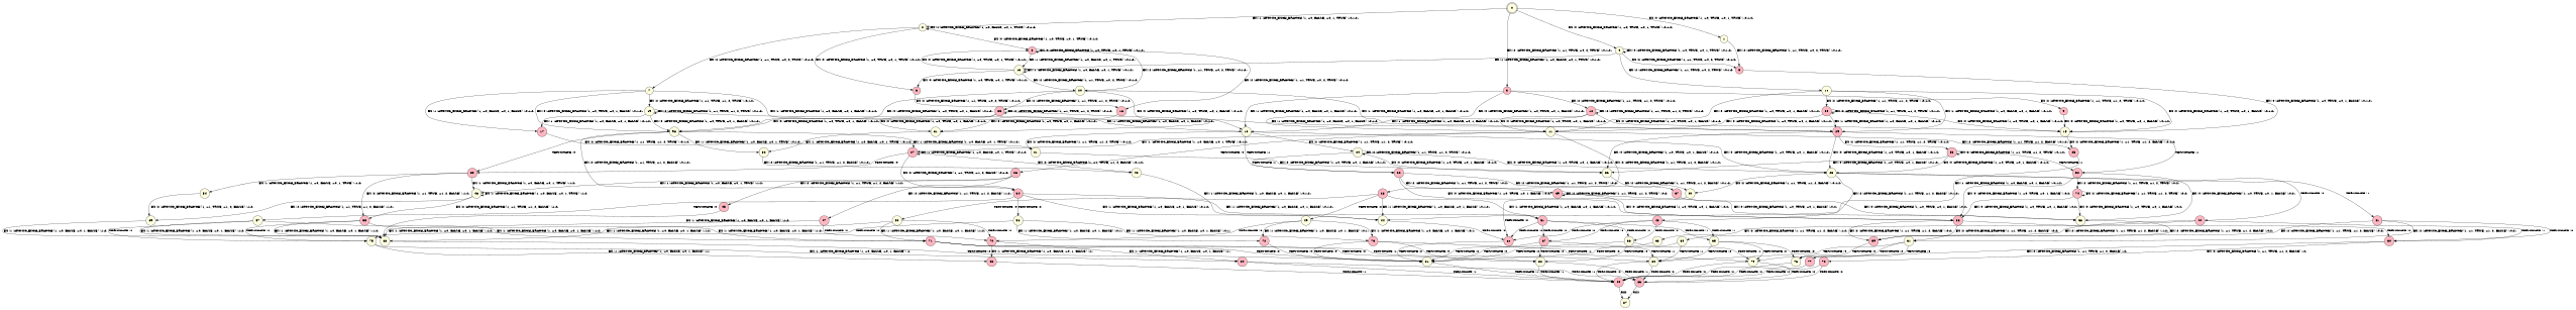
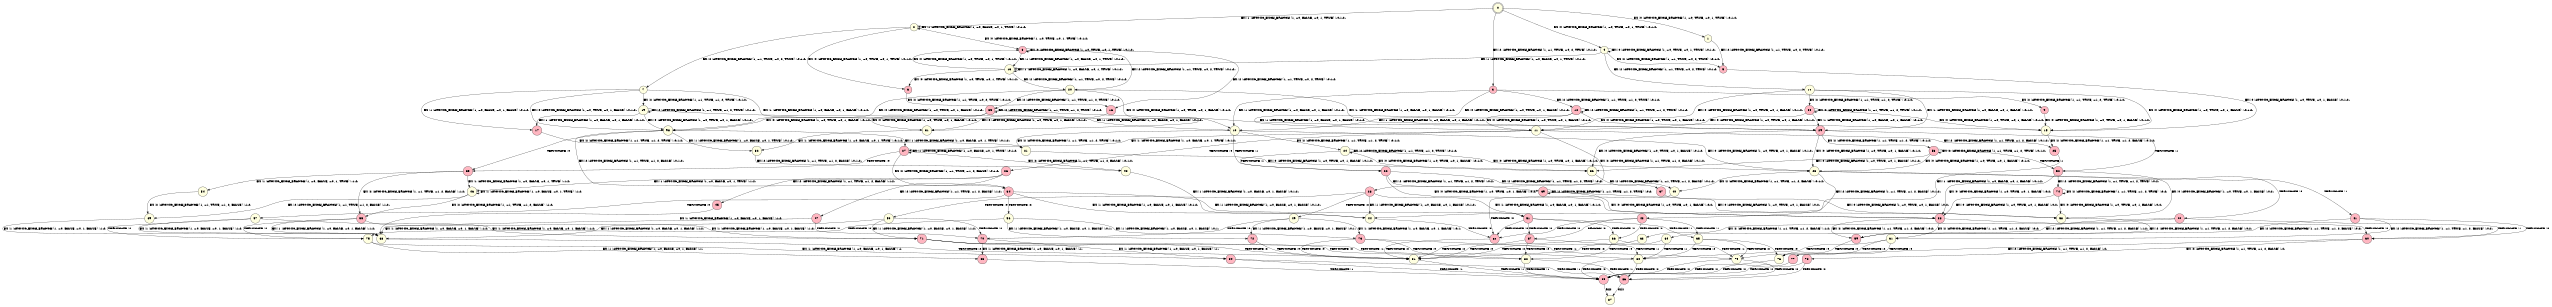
  digraph {
    node [fillcolor=lightpink shape=circle style=filled]
    0 [fillcolor=lightyellow peripheries=2]
    1 [fillcolor=lightyellow]
    2 [fillcolor=lightyellow]
    3
    4 [fillcolor=lightyellow]
    5
    6
    7 [fillcolor=lightyellow]
    8
    9
    10 [fillcolor=lightyellow]
    11 [fillcolor=lightyellow]
    12
    13 [fillcolor=lightyellow]
    14 [fillcolor=lightyellow]
    15 [fillcolor=lightyellow]
    16
    17
    n19 [fillcolor=lightyellow label=98]
    19 [fillcolor=lightyellow]
    20 [fillcolor=lightyellow]
    21 [fillcolor=lightyellow]
    22
    23 [fillcolor=lightyellow]
    24 [fillcolor=lightyellow]
    25
    26
    27
    28
    29
    30
    31 [fillcolor=lightyellow]
    32 [fillcolor=lightyellow]
    33
    34
    35
    36 [fillcolor=lightyellow]
    37
    38
    39
    40 [fillcolor=lightyellow]
    41
    42
    43
    44 [fillcolor=lightyellow]
    45
    46 [fillcolor=lightyellow]
    47
    48 [fillcolor=lightyellow]
    49 [fillcolor=lightyellow]
    50 [fillcolor=lightyellow]
    51
    52
    53
    54 [fillcolor=lightyellow]
    55
    56 [fillcolor=lightyellow]
    57 [fillcolor=lightyellow]
    58 [fillcolor=lightyellow]
    59
    60
    61 [fillcolor=lightyellow]
    62
    63 [fillcolor=lightyellow]
    64 [fillcolor=lightyellow]
    65 [fillcolor=lightyellow]
    66 [fillcolor=lightyellow]
    67
    68 [fillcolor=lightyellow]
    69 [fillcolor=lightyellow]
    70
    72
    73
    71
    74
    75 [fillcolor=lightyellow]
    76 [fillcolor=lightyellow]
    77
    78
    79 [fillcolor=lightyellow]
    80 [fillcolor=lightyellow]
    81 [fillcolor=lightyellow]
    82 [fillcolor=lightyellow]
    83
    84
    85
    86
    87 [fillcolor=lightyellow]
    0 -> 1 [label="EX !0 !ATOMIC_EXCH_BRANCH (1, +0, TRUE, +0, 1, TRUE) !:0:1:2:"]
    0 -> 2 [label="EX !1 !ATOMIC_EXCH_BRANCH (1, +0, FALSE, +0, 1, TRUE) !:0:1:2:"]
    0 -> 3 [label="EX !2 !ATOMIC_EXCH_BRANCH (1, +1, TRUE, +0, 2, TRUE) !:0:1:2:"]
    0 -> 4 [label="EX !0 !ATOMIC_EXCH_BRANCH (1, +0, TRUE, +0, 1, TRUE) !:0:1:2:"]
    1 -> 5 [label="EX !2 !ATOMIC_EXCH_BRANCH (1, +1, TRUE, +0, 2, TRUE) !:0:1:2:"]
    2 -> 2 [label="EX !1 !ATOMIC_EXCH_BRANCH (1, +0, FALSE, +0, 1, TRUE) !:0:1:2:"]
    2 -> 6 [label="EX !0 !ATOMIC_EXCH_BRANCH (1, +0, TRUE, +0, 1, TRUE) !:0:1:2:"]
    2 -> 7 [label="EX !2 !ATOMIC_EXCH_BRANCH (1, +1, TRUE, +0, 2, TRUE) !:0:1:2:"]
    2 -> 8 [label="EX !0 !ATOMIC_EXCH_BRANCH (1, +0, TRUE, +0, 1, TRUE) !:0:1:2:"]
    3 -> 9 [label="EX !2 !ATOMIC_EXCH_BRANCH (1, +1, TRUE, +1, 2, TRUE) !:0:1:2:"]
    3 -> 10 [label="EX !1 !ATOMIC_EXCH_BRANCH (1, +0, FALSE, +0, 1, FALSE) !:0:1:2:"]
    3 -> 11 [label="EX !0 !ATOMIC_EXCH_BRANCH (1, +0, TRUE, +0, 1, FALSE) !:0:1:2:"]
    3 -> 12 [label="EX !2 !ATOMIC_EXCH_BRANCH (1, +1, TRUE, +1, 2, TRUE) !:0:1:2:"]
    4 -> 4 [label="EX !0 !ATOMIC_EXCH_BRANCH (1, +0, TRUE, +0, 1, TRUE) !:0:1:2:"]
    4 -> 5 [label="EX !2 !ATOMIC_EXCH_BRANCH (1, +1, TRUE, +0, 2, TRUE) !:0:1:2:"]
    4 -> 13 [label="EX !1 !ATOMIC_EXCH_BRANCH (1, +0, FALSE, +0, 1, TRUE) !:0:1:2:"]
    4 -> 14 [label="EX !2 !ATOMIC_EXCH_BRANCH (1, +1, TRUE, +0, 2, TRUE) !:0:1:2:"]
    5 -> 15 [label="EX !0 !ATOMIC_EXCH_BRANCH (1, +0, TRUE, +0, 1, FALSE) !:0:1:2:"]
    6 -> 16 [label="EX !2 !ATOMIC_EXCH_BRANCH (1, +1, TRUE, +0, 2, TRUE) !:0:1:2:"]
    7 -> 10 [label="EX !1 !ATOMIC_EXCH_BRANCH (1, +0, FALSE, +0, 1, FALSE) !:0:1:2:"]
    7 -> 17 [label="EX !1 !ATOMIC_EXCH_BRANCH (1, +0, FALSE, +0, 1, FALSE) !:0:1:2:"]
    7 -> n19 [label="EX !0 !ATOMIC_EXCH_BRANCH (1, +0, TRUE, +0, 1, FALSE) !:0:1:2:"]
    7 -> 19 [label="EX !2 !ATOMIC_EXCH_BRANCH (1, +1, TRUE, +1, 2, TRUE) !:0:1:2:"]
    8 -> 8 [label="EX !0 !ATOMIC_EXCH_BRANCH (1, +0, TRUE, +0, 1, TRUE) !:0:1:2:"]
    8 -> 13 [label="EX !1 !ATOMIC_EXCH_BRANCH (1, +0, FALSE, +0, 1, TRUE) !:0:1:2:"]
    8 -> 16 [label="EX !2 !ATOMIC_EXCH_BRANCH (1, +1, TRUE, +0, 2, TRUE) !:0:1:2:"]
    8 -> 20 [label="EX !2 !ATOMIC_EXCH_BRANCH (1, +1, TRUE, +0, 2, TRUE) !:0:1:2:"]
    9 -> 15 [label="EX !0 !ATOMIC_EXCH_BRANCH (1, +0, TRUE, +0, 1, FALSE) !:0:1:2:"]
    10 -> 21 [label="EX !2 !ATOMIC_EXCH_BRANCH (1, +1, TRUE, +1, 2, TRUE) !:0:1:2:"]
    10 -> 22 [label="TERMINATE !1"]
    10 -> 23 [label="EX !0 !ATOMIC_EXCH_BRANCH (1, +0, TRUE, +0, 1, FALSE) !:0:1:2:"]
    10 -> 24 [label="EX !2 !ATOMIC_EXCH_BRANCH (1, +1, TRUE, +1, 2, TRUE) !:0:1:2:"]
    11 -> 25 [label="EX !2 !ATOMIC_EXCH_BRANCH (1, +1, TRUE, +1, 2, FALSE) !:0:1:2:"]
    11 -> 26 [label="TERMINATE !0"]
    11 -> 27 [label="EX !1 !ATOMIC_EXCH_BRANCH (1, +0, FALSE, +0, 1, TRUE) !:0:1:2:"]
    11 -> 28 [label="EX !2 !ATOMIC_EXCH_BRANCH (1, +1, TRUE, +1, 2, FALSE) !:0:1:2:"]
    12 -> 10 [label="EX !1 !ATOMIC_EXCH_BRANCH (1, +0, FALSE, +0, 1, FALSE) !:0:1:2:"]
    12 -> 11 [label="EX !0 !ATOMIC_EXCH_BRANCH (1, +0, TRUE, +0, 1, FALSE) !:0:1:2:"]
    12 -> 12 [label="EX !2 !ATOMIC_EXCH_BRANCH (1, +1, TRUE, +1, 2, TRUE) !:0:1:2:"]
    12 -> 15 [label="EX !0 !ATOMIC_EXCH_BRANCH (1, +0, TRUE, +0, 1, FALSE) !:0:1:2:"]
    13 -> 6 [label="EX !0 !ATOMIC_EXCH_BRANCH (1, +0, TRUE, +0, 1, TRUE) !:0:1:2:"]
    13 -> 8 [label="EX !0 !ATOMIC_EXCH_BRANCH (1, +0, TRUE, +0, 1, TRUE) !:0:1:2:"]
    13 -> 13 [label="EX !1 !ATOMIC_EXCH_BRANCH (1, +0, FALSE, +0, 1, TRUE) !:0:1:2:"]
    13 -> 20 [label="EX !2 !ATOMIC_EXCH_BRANCH (1, +1, TRUE, +0, 2, TRUE) !:0:1:2:"]
    14 -> 11 [label="EX !0 !ATOMIC_EXCH_BRANCH (1, +0, TRUE, +0, 1, FALSE) !:0:1:2:"]
    14 -> 15 [label="EX !0 !ATOMIC_EXCH_BRANCH (1, +0, TRUE, +0, 1, FALSE) !:0:1:2:"]
    14 -> 29 [label="EX !1 !ATOMIC_EXCH_BRANCH (1, +0, FALSE, +0, 1, FALSE) !:0:1:2:"]
    14 -> 30 [label="EX !2 !ATOMIC_EXCH_BRANCH (1, +1, TRUE, +1, 2, TRUE) !:0:1:2:"]
    15 -> 25 [label="EX !2 !ATOMIC_EXCH_BRANCH (1, +1, TRUE, +1, 2, FALSE) !:0:1:2:"]
    16 -> 31 [label="EX !0 !ATOMIC_EXCH_BRANCH (1, +0, TRUE, +0, 1, FALSE) !:0:1:2:"]
    17 -> 21 [label="EX !2 !ATOMIC_EXCH_BRANCH (1, +1, TRUE, +1, 2, TRUE) !:0:1:2:"]
    n19 -> 27 [label="EX !1 !ATOMIC_EXCH_BRANCH (1, +0, FALSE, +0, 1, TRUE) !:0:1:2:"]
    n19 -> 32 [label="EX !1 !ATOMIC_EXCH_BRANCH (1, +0, FALSE, +0, 1, TRUE) !:0:1:2:"]
    n19 -> 33 [label="TERMINATE !0"]
    n19 -> 34 [label="EX !2 !ATOMIC_EXCH_BRANCH (1, +1, TRUE, +1, 2, FALSE) !:0:1:2:"]
    19 -> 10 [label="EX !1 !ATOMIC_EXCH_BRANCH (1, +0, FALSE, +0, 1, FALSE) !:0:1:2:"]
    19 -> 17 [label="EX !1 !ATOMIC_EXCH_BRANCH (1, +0, FALSE, +0, 1, FALSE) !:0:1:2:"]
    19 -> n19 [label="EX !0 !ATOMIC_EXCH_BRANCH (1, +0, TRUE, +0, 1, FALSE) !:0:1:2:"]
    19 -> 19 [label="EX !2 !ATOMIC_EXCH_BRANCH (1, +1, TRUE, +1, 2, TRUE) !:0:1:2:"]
    20 -> n19 [label="EX !0 !ATOMIC_EXCH_BRANCH (1, +0, TRUE, +0, 1, FALSE) !:0:1:2:"]
    20 -> 29 [label="EX !1 !ATOMIC_EXCH_BRANCH (1, +0, FALSE, +0, 1, FALSE) !:0:1:2:"]
    20 -> 31 [label="EX !0 !ATOMIC_EXCH_BRANCH (1, +0, TRUE, +0, 1, FALSE) !:0:1:2:"]
    20 -> 35 [label="EX !2 !ATOMIC_EXCH_BRANCH (1, +1, TRUE, +1, 2, TRUE) !:0:1:2:"]
    21 -> 36 [label="EX !0 !ATOMIC_EXCH_BRANCH (1, +0, TRUE, +0, 1, FALSE) !:0:1:2:"]
    22 -> 37 [label="EX !2 !ATOMIC_EXCH_BRANCH (1, +1, TRUE, +1, 2, TRUE) !:0:2:"]
    22 -> 38 [label="EX !0 !ATOMIC_EXCH_BRANCH (1, +0, TRUE, +0, 1, FALSE) !:0:2:"]
    22 -> 39 [label="EX !2 !ATOMIC_EXCH_BRANCH (1, +1, TRUE, +1, 2, TRUE) !:0:2:"]
    23 -> 40 [label="EX !2 !ATOMIC_EXCH_BRANCH (1, +1, TRUE, +1, 2, FALSE) !:0:1:2:"]
    23 -> 41 [label="TERMINATE !1"]
    23 -> 42 [label="TERMINATE !0"]
    23 -> 43 [label="EX !2 !ATOMIC_EXCH_BRANCH (1, +1, TRUE, +1, 2, FALSE) !:0:1:2:"]
    24 -> 22 [label="TERMINATE !1"]
    24 -> 23 [label="EX !0 !ATOMIC_EXCH_BRANCH (1, +0, TRUE, +0, 1, FALSE) !:0:1:2:"]
    24 -> 24 [label="EX !2 !ATOMIC_EXCH_BRANCH (1, +1, TRUE, +1, 2, TRUE) !:0:1:2:"]
    24 -> 36 [label="EX !0 !ATOMIC_EXCH_BRANCH (1, +0, TRUE, +0, 1, FALSE) !:0:1:2:"]
    25 -> 44 [label="EX !1 !ATOMIC_EXCH_BRANCH (1, +0, FALSE, +0, 1, FALSE) !:0:1:2:"]
    26 -> 45 [label="EX !2 !ATOMIC_EXCH_BRANCH (1, +1, TRUE, +1, 2, FALSE) !:1:2:"]
    26 -> 46 [label="EX !1 !ATOMIC_EXCH_BRANCH (1, +0, FALSE, +0, 1, TRUE) !:1:2:"]
    26 -> 47 [label="EX !2 !ATOMIC_EXCH_BRANCH (1, +1, TRUE, +1, 2, FALSE) !:1:2:"]
    27 -> 27 [label="EX !1 !ATOMIC_EXCH_BRANCH (1, +0, FALSE, +0, 1, TRUE) !:0:1:2:"]
    27 -> 33 [label="TERMINATE !0"]
    27 -> 34 [label="EX !2 !ATOMIC_EXCH_BRANCH (1, +1, TRUE, +1, 2, FALSE) !:0:1:2:"]
    27 -> 48 [label="EX !2 !ATOMIC_EXCH_BRANCH (1, +1, TRUE, +1, 2, FALSE) !:0:1:2:"]
    28 -> 44 [label="EX !1 !ATOMIC_EXCH_BRANCH (1, +0, FALSE, +0, 1, FALSE) !:0:1:2:"]
    28 -> 49 [label="TERMINATE !2"]
    28 -> 50 [label="TERMINATE !0"]
    28 -> 51 [label="EX !1 !ATOMIC_EXCH_BRANCH (1, +0, FALSE, +0, 1, FALSE) !:0:1:2:"]
    29 -> 23 [label="EX !0 !ATOMIC_EXCH_BRANCH (1, +0, TRUE, +0, 1, FALSE) !:0:1:2:"]
    29 -> 36 [label="EX !0 !ATOMIC_EXCH_BRANCH (1, +0, TRUE, +0, 1, FALSE) !:0:1:2:"]
    29 -> 52 [label="TERMINATE !1"]
    29 -> 53 [label="EX !2 !ATOMIC_EXCH_BRANCH (1, +1, TRUE, +1, 2, TRUE) !:0:1:2:"]
    30 -> 11 [label="EX !0 !ATOMIC_EXCH_BRANCH (1, +0, TRUE, +0, 1, FALSE) !:0:1:2:"]
    30 -> 15 [label="EX !0 !ATOMIC_EXCH_BRANCH (1, +0, TRUE, +0, 1, FALSE) !:0:1:2:"]
    30 -> 29 [label="EX !1 !ATOMIC_EXCH_BRANCH (1, +0, FALSE, +0, 1, FALSE) !:0:1:2:"]
    30 -> 30 [label="EX !2 !ATOMIC_EXCH_BRANCH (1, +1, TRUE, +1, 2, TRUE) !:0:1:2:"]
    31 -> 32 [label="EX !1 !ATOMIC_EXCH_BRANCH (1, +0, FALSE, +0, 1, TRUE) !:0:1:2:"]
    32 -> 48 [label="EX !2 !ATOMIC_EXCH_BRANCH (1, +1, TRUE, +1, 2, FALSE) !:0:1:2:"]
    33 -> 46 [label="EX !1 !ATOMIC_EXCH_BRANCH (1, +0, FALSE, +0, 1, TRUE) !:1:2:"]
    33 -> 54 [label="EX !1 !ATOMIC_EXCH_BRANCH (1, +0, FALSE, +0, 1, TRUE) !:1:2:"]
    33 -> 55 [label="EX !2 !ATOMIC_EXCH_BRANCH (1, +1, TRUE, +1, 2, FALSE) !:1:2:"]
    34 -> 44 [label="EX !1 !ATOMIC_EXCH_BRANCH (1, +0, FALSE, +0, 1, FALSE) !:0:1:2:"]
    34 -> 51 [label="EX !1 !ATOMIC_EXCH_BRANCH (1, +0, FALSE, +0, 1, FALSE) !:0:1:2:"]
    34 -> 56 [label="TERMINATE !2"]
    34 -> 57 [label="TERMINATE !0"]
    35 -> n19 [label="EX !0 !ATOMIC_EXCH_BRANCH (1, +0, TRUE, +0, 1, FALSE) !:0:1:2:"]
    35 -> 29 [label="EX !1 !ATOMIC_EXCH_BRANCH (1, +0, FALSE, +0, 1, FALSE) !:0:1:2:"]
    35 -> 31 [label="EX !0 !ATOMIC_EXCH_BRANCH (1, +0, TRUE, +0, 1, FALSE) !:0:1:2:"]
    35 -> 35 [label="EX !2 !ATOMIC_EXCH_BRANCH (1, +1, TRUE, +1, 2, TRUE) !:0:1:2:"]
    36 -> 40 [label="EX !2 !ATOMIC_EXCH_BRANCH (1, +1, TRUE, +1, 2, FALSE) !:0:1:2:"]
    37 -> 58 [label="EX !0 !ATOMIC_EXCH_BRANCH (1, +0, TRUE, +0, 1, FALSE) !:0:2:"]
    38 -> 59 [label="EX !2 !ATOMIC_EXCH_BRANCH (1, +1, TRUE, +1, 2, FALSE) !:0:2:"]
    38 -> 60 [label="TERMINATE !0"]
    38 -> 61 [label="EX !2 !ATOMIC_EXCH_BRANCH (1, +1, TRUE, +1, 2, FALSE) !:0:2:"]
    39 -> 38 [label="EX !0 !ATOMIC_EXCH_BRANCH (1, +0, TRUE, +0, 1, FALSE) !:0:2:"]
    39 -> 39 [label="EX !2 !ATOMIC_EXCH_BRANCH (1, +1, TRUE, +1, 2, TRUE) !:0:2:"]
    39 -> 58 [label="EX !0 !ATOMIC_EXCH_BRANCH (1, +0, TRUE, +0, 1, FALSE) !:0:2:"]
    40 -> 62 [label="TERMINATE !0"]
    41 -> 59 [label="EX !2 !ATOMIC_EXCH_BRANCH (1, +1, TRUE, +1, 2, FALSE) !:0:2:"]
    41 -> 60 [label="TERMINATE !0"]
    41 -> 61 [label="EX !2 !ATOMIC_EXCH_BRANCH (1, +1, TRUE, +1, 2, FALSE) !:0:2:"]
    42 -> 60 [label="TERMINATE !1"]
    42 -> 63 [label="EX !2 !ATOMIC_EXCH_BRANCH (1, +1, TRUE, +1, 2, FALSE) !:1:2:"]
    42 -> 64 [label="EX !2 !ATOMIC_EXCH_BRANCH (1, +1, TRUE, +1, 2, FALSE) !:1:2:"]
    43 -> 62 [label="TERMINATE !0"]
    43 -> 65 [label="TERMINATE !1"]
    43 -> 66 [label="TERMINATE !2"]
-   43 -> 67 [label="TERMINATE !0"]
+   43 -> 67 [label="BRANCH !0"]
    44 -> 62 [label="TERMINATE !0"]
    45 -> 68 [label="EX !1 !ATOMIC_EXCH_BRANCH (1, +0, FALSE, +0, 1, FALSE) !:1:2:"]
    46 -> 46 [label="EX !1 !ATOMIC_EXCH_BRANCH (1, +0, FALSE, +0, 1, TRUE) !:1:2:"]
    46 -> 55 [label="EX !2 !ATOMIC_EXCH_BRANCH (1, +1, TRUE, +1, 2, FALSE) !:1:2:"]
    46 -> 69 [label="EX !2 !ATOMIC_EXCH_BRANCH (1, +1, TRUE, +1, 2, FALSE) !:1:2:"]
    47 -> 68 [label="EX !1 !ATOMIC_EXCH_BRANCH (1, +0, FALSE, +0, 1, FALSE) !:1:2:"]
    47 -> 70 [label="TERMINATE !2"]
    48 -> 44 [label="EX !1 !ATOMIC_EXCH_BRANCH (1, +0, FALSE, +0, 1, FALSE) !:0:1:2:"]
    49 -> 70 [label="TERMINATE !0"]
    49 -> 72 [label="EX !1 !ATOMIC_EXCH_BRANCH (1, +0, FALSE, +0, 1, FALSE) !:0:1:"]
    49 -> 73 [label="EX !1 !ATOMIC_EXCH_BRANCH (1, +0, FALSE, +0, 1, FALSE) !:0:1:"]
    50 -> 68 [label="EX !1 !ATOMIC_EXCH_BRANCH (1, +0, FALSE, +0, 1, FALSE) !:1:2:"]
    50 -> 70 [label="TERMINATE !2"]
    50 -> 71 [label="EX !1 !ATOMIC_EXCH_BRANCH (1, +0, FALSE, +0, 1, FALSE) !:1:2:"]
    51 -> 62 [label="TERMINATE !0"]
    51 -> 65 [label="TERMINATE !1"]
    51 -> 66 [label="TERMINATE !2"]
    51 -> 67 [label="TERMINATE !0"]
    52 -> 38 [label="EX !0 !ATOMIC_EXCH_BRANCH (1, +0, TRUE, +0, 1, FALSE) !:0:2:"]
    52 -> 58 [label="EX !0 !ATOMIC_EXCH_BRANCH (1, +0, TRUE, +0, 1, FALSE) !:0:2:"]
    52 -> 74 [label="EX !2 !ATOMIC_EXCH_BRANCH (1, +1, TRUE, +1, 2, TRUE) !:0:2:"]
    53 -> 23 [label="EX !0 !ATOMIC_EXCH_BRANCH (1, +0, TRUE, +0, 1, FALSE) !:0:1:2:"]
    53 -> 36 [label="EX !0 !ATOMIC_EXCH_BRANCH (1, +0, TRUE, +0, 1, FALSE) !:0:1:2:"]
    53 -> 52 [label="TERMINATE !1"]
    53 -> 53 [label="EX !2 !ATOMIC_EXCH_BRANCH (1, +1, TRUE, +1, 2, TRUE) !:0:1:2:"]
    54 -> 69 [label="EX !2 !ATOMIC_EXCH_BRANCH (1, +1, TRUE, +1, 2, FALSE) !:1:2:"]
    55 -> 68 [label="EX !1 !ATOMIC_EXCH_BRANCH (1, +0, FALSE, +0, 1, FALSE) !:1:2:"]
    55 -> 71 [label="EX !1 !ATOMIC_EXCH_BRANCH (1, +0, FALSE, +0, 1, FALSE) !:1:2:"]
    55 -> 75 [label="TERMINATE !2"]
    56 -> 72 [label="EX !1 !ATOMIC_EXCH_BRANCH (1, +0, FALSE, +0, 1, FALSE) !:0:1:"]
    56 -> 73 [label="EX !1 !ATOMIC_EXCH_BRANCH (1, +0, FALSE, +0, 1, FALSE) !:0:1:"]
    56 -> 75 [label="TERMINATE !0"]
    57 -> 68 [label="EX !1 !ATOMIC_EXCH_BRANCH (1, +0, FALSE, +0, 1, FALSE) !:1:2:"]
    57 -> 71 [label="EX !1 !ATOMIC_EXCH_BRANCH (1, +0, FALSE, +0, 1, FALSE) !:1:2:"]
    57 -> 75 [label="TERMINATE !2"]
    58 -> 59 [label="EX !2 !ATOMIC_EXCH_BRANCH (1, +1, TRUE, +1, 2, FALSE) !:0:2:"]
    59 -> 76 [label="TERMINATE !0"]
    60 -> 77 [label="EX !2 !ATOMIC_EXCH_BRANCH (1, +1, TRUE, +1, 2, FALSE) !:2:"]
    60 -> 78 [label="EX !2 !ATOMIC_EXCH_BRANCH (1, +1, TRUE, +1, 2, FALSE) !:2:"]
    61 -> 76 [label="TERMINATE !0"]
    61 -> 79 [label="TERMINATE !2"]
    61 -> 80 [label="TERMINATE !0"]
    62 -> 81 [label="TERMINATE !2"]
    63 -> 81 [label="TERMINATE !2"]
    64 -> 80 [label="TERMINATE !1"]
    64 -> 81 [label="TERMINATE !2"]
    65 -> 76 [label="TERMINATE !0"]
    65 -> 79 [label="TERMINATE !2"]
    65 -> 80 [label="TERMINATE !2"]
    66 -> 79 [label="TERMINATE !1"]
    66 -> 81 [label="TERMINATE !0"]
    66 -> 82 [label="TERMINATE !0"]
    67 -> 80 [label="TERMINATE !1"]
    67 -> 81 [label="TERMINATE !2"]
    67 -> 82 [label="TERMINATE !2"]
    68 -> 81 [label="TERMINATE !2"]
    69 -> 68 [label="EX !1 !ATOMIC_EXCH_BRANCH (1, +0, FALSE, +0, 1, FALSE) !:1:2:"]
    70 -> 83 [label="EX !1 !ATOMIC_EXCH_BRANCH (1, +0, FALSE, +0, 1, FALSE) !:1:"]
    70 -> 84 [label="EX !1 !ATOMIC_EXCH_BRANCH (1, +0, FALSE, +0, 1, FALSE) !:1:"]
    72 -> 81 [label="TERMINATE !0"]
    73 -> 79 [label="TERMINATE !1"]
    73 -> 81 [label="TERMINATE !0"]
    73 -> 82 [label="TERMINATE !0"]
    71 -> 80 [label="TERMINATE !1"]
    71 -> 81 [label="TERMINATE !2"]
    71 -> 82 [label="TERMINATE !2"]
    74 -> 38 [label="EX !0 !ATOMIC_EXCH_BRANCH (1, +0, TRUE, +0, 1, FALSE) !:0:2:"]
    74 -> 58 [label="EX !0 !ATOMIC_EXCH_BRANCH (1, +0, TRUE, +0, 1, FALSE) !:0:2:"]
    74 -> 74 [label="EX !2 !ATOMIC_EXCH_BRANCH (1, +1, TRUE, +1, 2, TRUE) !:0:2:"]
    75 -> 83 [label="EX !1 !ATOMIC_EXCH_BRANCH (1, +0, FALSE, +0, 1, FALSE) !:1:"]
    75 -> 84 [label="EX !1 !ATOMIC_EXCH_BRANCH (1, +0, FALSE, +0, 1, FALSE) !:1:"]
    76 -> 85 [label="TERMINATE !2"]
    77 -> 85 [label="TERMINATE !2"]
    78 -> 85 [label="TERMINATE !2"]
    78 -> 86 [label="TERMINATE !2"]
    79 -> 85 [label="TERMINATE !0"]
    79 -> 86 [label="TERMINATE !0"]
    80 -> 85 [label="TERMINATE !2"]
    80 -> 86 [label="TERMINATE !2"]
    81 -> 85 [label="TERMINATE !1"]
    82 -> 85 [label="TERMINATE !1"]
    82 -> 86 [label="TERMINATE !1"]
    83 -> 85 [label="TERMINATE !1"]
    84 -> 85 [label="TERMINATE !1"]
    84 -> 86 [label="TERMINATE !1"]
    85 -> 87 [label=exit]
    86 -> 87 [label=exit]
  }
